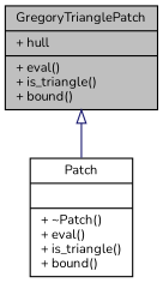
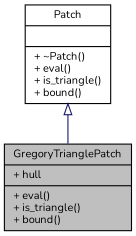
  digraph {
    fontname=Nunito
    node [color=black fontname=Nunito fontsize=10 shape=record style=filled]
    n1 [fillcolor=grey75 fontcolor=black height=0.2 label="{GregoryTrianglePatch\n|+ hull\l|+ eval()\l+ is_triangle()\l+ bound()\l}" width=0.4]
    n2 [fillcolor=white height=0.2 label="{Patch\n||+ ~Patch()\l+ eval()\l+ is_triangle()\l+ bound()\l}" width=0.4]
-   n1 -> n2 [arrowtail=empty color=midnightblue dir=back fontname=Nunito fontsize=10 labelfontname=Helvetica labelfontsize=10 style=solid]
+   n2 -> n1 [arrowtail=empty color=midnightblue dir=back fontname=Nunito fontsize=10 labelfontname=Helvetica labelfontsize=10 style=solid]
  }
